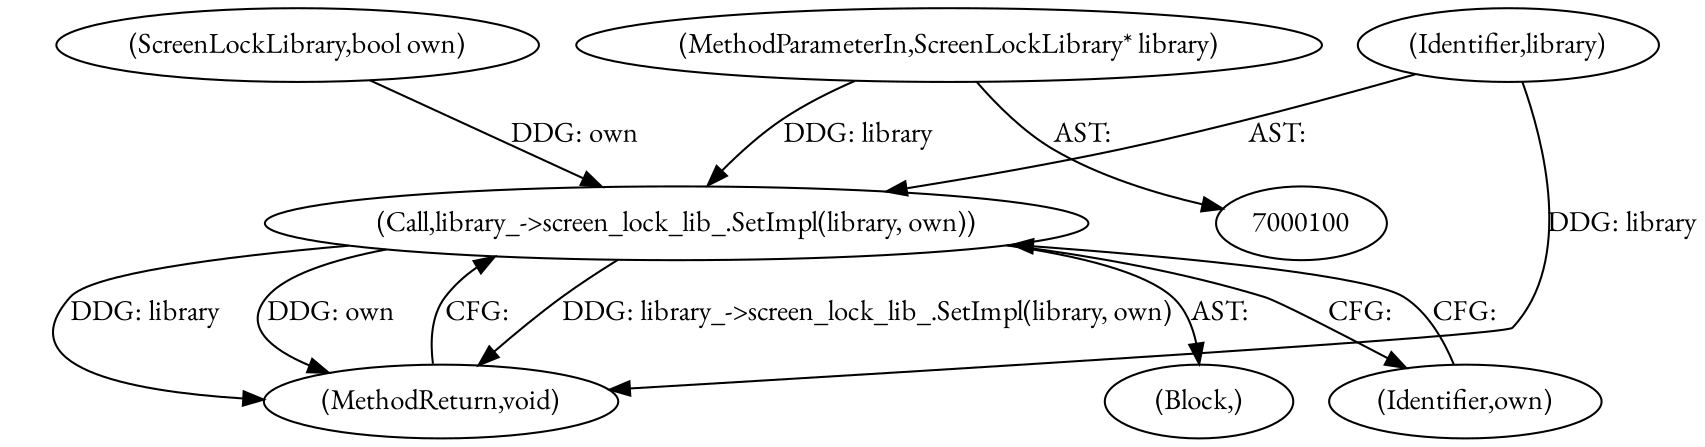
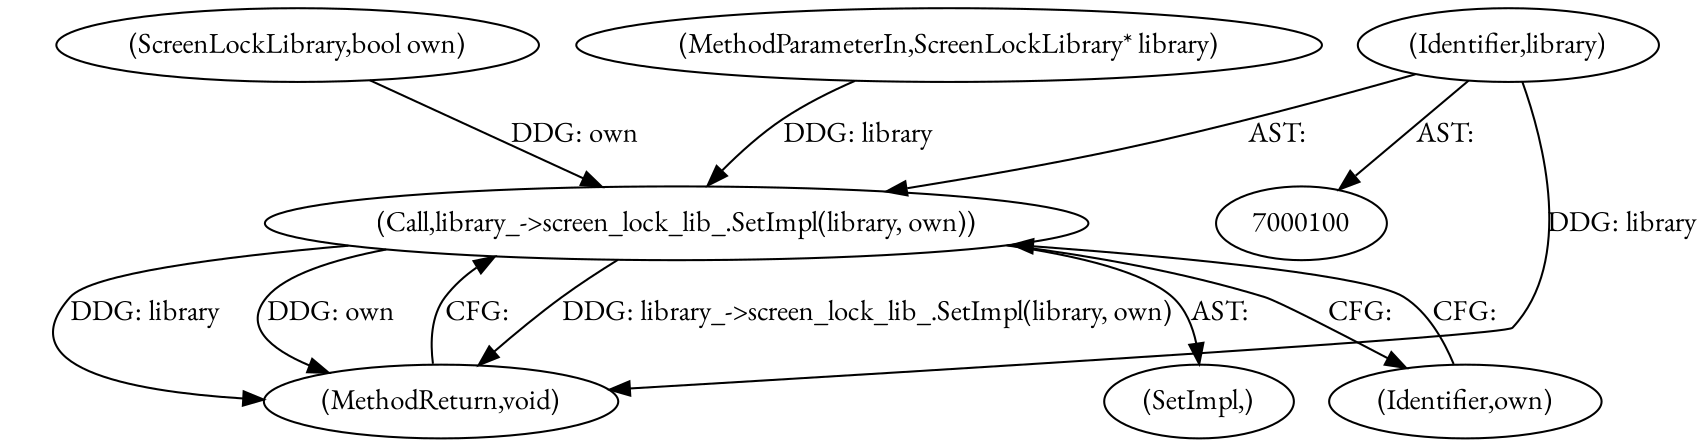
  digraph {
    fontname="EB Garamond"
    node [fontname="EB Garamond"]
    edge [fontname="EB Garamond"]
    n1 [label="(MethodParameterIn,ScreenLockLibrary* library)"]
    n2 [label="(Call,library_->screen_lock_lib_.SetImpl(library, own))"]
    n3 [label=7000100]
    n4 [label="(MethodReturn,void)"]
-   n5 [label="(Block,)"]
+   n5 [label="(SetImpl,)"]
    n6 [label="(Identifier,own)"]
    n7 [label="(ScreenLockLibrary,bool own)"]
    n8 [label="(Identifier,library)"]
    n1 -> n2 [label="DDG: library"]
-   n1 -> n3 [label="AST: "]
+   n8 -> n3 [label="AST: "]
    n2 -> n4 [label="DDG: library_->screen_lock_lib_.SetImpl(library, own)"]
    n2 -> n4 [label="DDG: library"]
    n2 -> n4 [label="DDG: own"]
    n2 -> n5 [label="AST: "]
    n2 -> n6 [label="CFG: "]
    n4 -> n2 [label="CFG: "]
    n6 -> n2 [label="CFG: "]
    n7 -> n2 [label="DDG: own"]
    n8 -> n2 [label="AST: "]
    n8 -> n4 [label="DDG: library"]
  }
